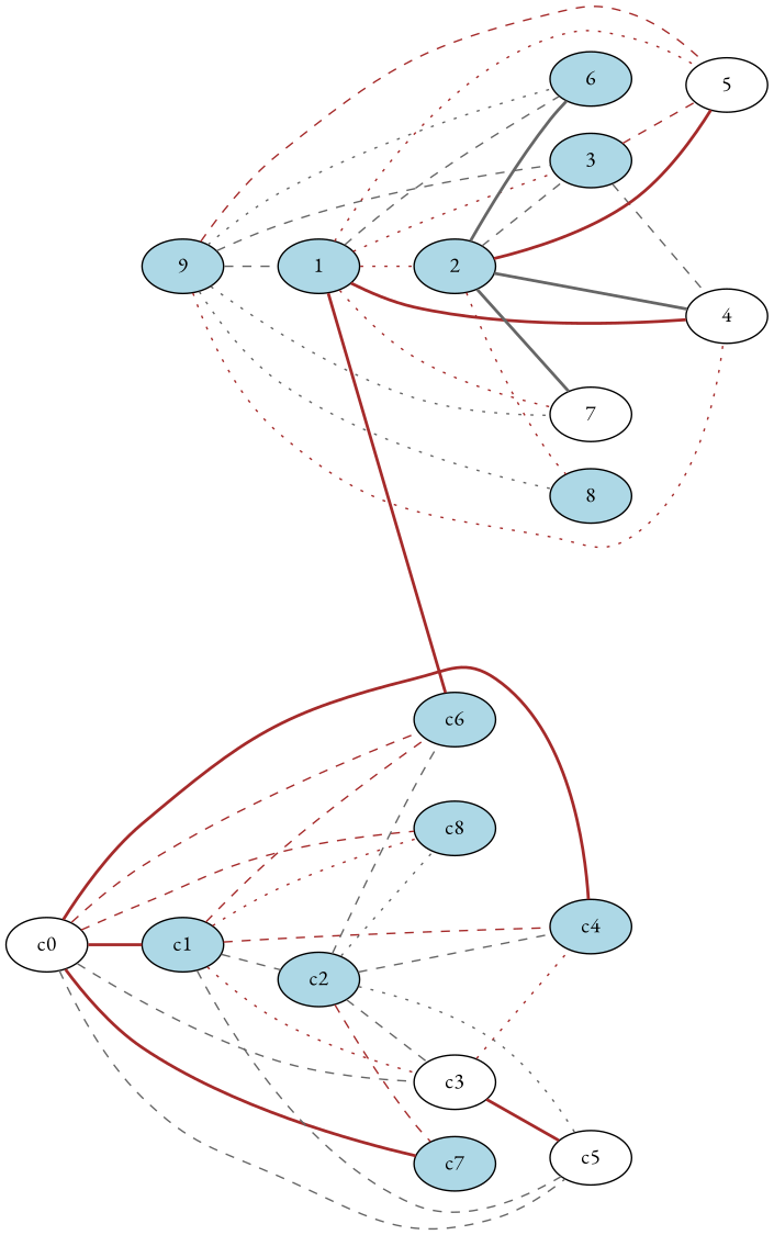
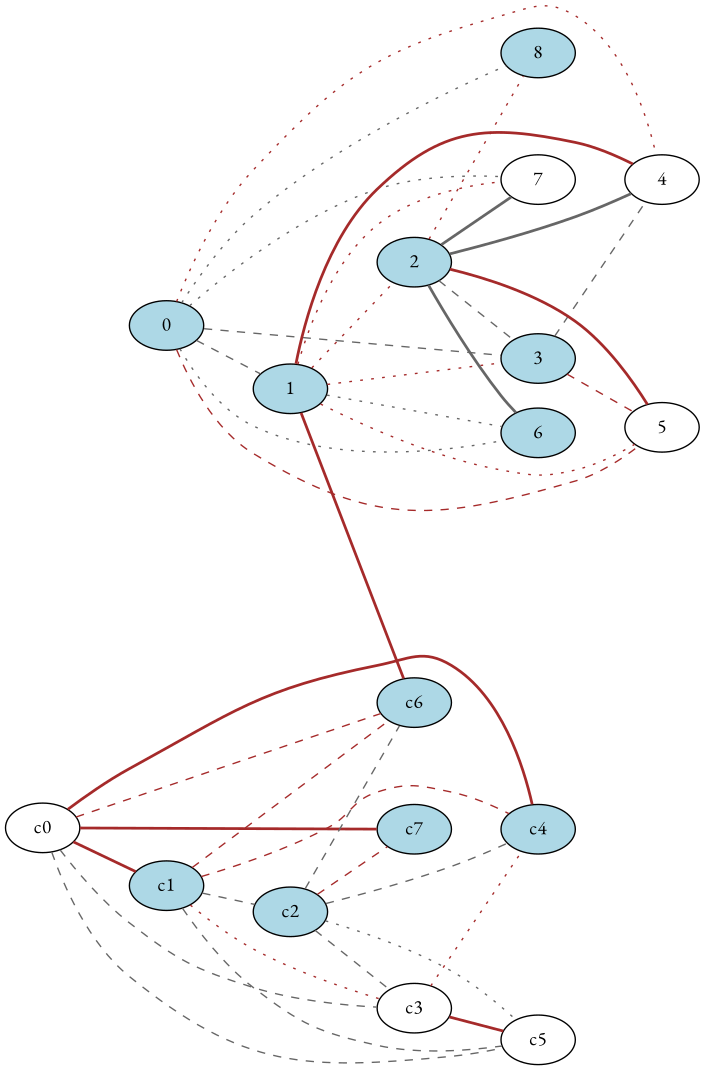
  graph {
    fontname="EB Garamond"
    rankdir=LR
    node [fillcolor=lightblue fontname="EB Garamond" style=filled]
    edge [color=brown fontname="EB Garamond" style=dashed]
-   n1 [label=9]
+   n1 [label=0]
    n2 [label=1]
    n3 [label=3]
    n4 [fillcolor=white label=4]
    n5 [fillcolor=white label=5]
    n6 [label=6]
    n7 [fillcolor=white label=7]
    n8 [label=8]
    n9 [label=2]
    c6
    c0 [fillcolor=white]
    c1
    c3 [fillcolor=white]
    c4
    c5 [fillcolor=white]
    c7
-   c8
    c2
    n1 -- n2 [color=gray40]
    n1 -- n3 [color=gray40]
    n1 -- n4 [style=dotted]
    n1 -- n5
    n1 -- n6 [color=gray40 style=dotted]
    n1 -- n7 [color=gray40 style=dotted]
    n1 -- n8 [color=gray40 style=dotted]
    n2 -- n3 [style=dotted]
    n2 -- n4 [style=bold]
    n2 -- n5 [style=dotted]
-   n2 -- n6 [color=gray40]
+   n2 -- n6 [color=gray40 style=dotted]
    n2 -- n7 [style=dotted]
    n2 -- n9 [style=dotted]
    n2 -- c6 [style=bold]
    n3 -- n4 [color=gray40]
    n3 -- n5
    n9 -- n3 [color=gray40]
    n9 -- n4 [color=gray40 style=bold]
    n9 -- n5 [style=bold]
    n9 -- n6 [color=gray40 style=bold]
    n9 -- n7 [color=gray40 style=bold]
    n9 -- n8 [style=dotted]
    c0 -- c6
    c0 -- c1 [style=bold]
    c0 -- c3 [color=gray40]
    c0 -- c4 [style=bold]
    c0 -- c5 [color=gray40]
    c0 -- c7 [style=bold]
-   c0 -- c8
    c1 -- c6
    c1 -- c3 [style=dotted]
    c1 -- c4
    c1 -- c5 [color=gray40]
-   c1 -- c8 [style=dotted]
    c1 -- c2 [color=gray40]
    c3 -- c4 [style=dotted]
    c3 -- c5 [style=bold]
    c2 -- c6 [color=gray40]
    c2 -- c3 [color=gray40]
    c2 -- c4 [color=gray40]
    c2 -- c5 [color=gray40 style=dotted]
    c2 -- c7
-   c2 -- c8 [color=gray40 style=dotted]
  }
